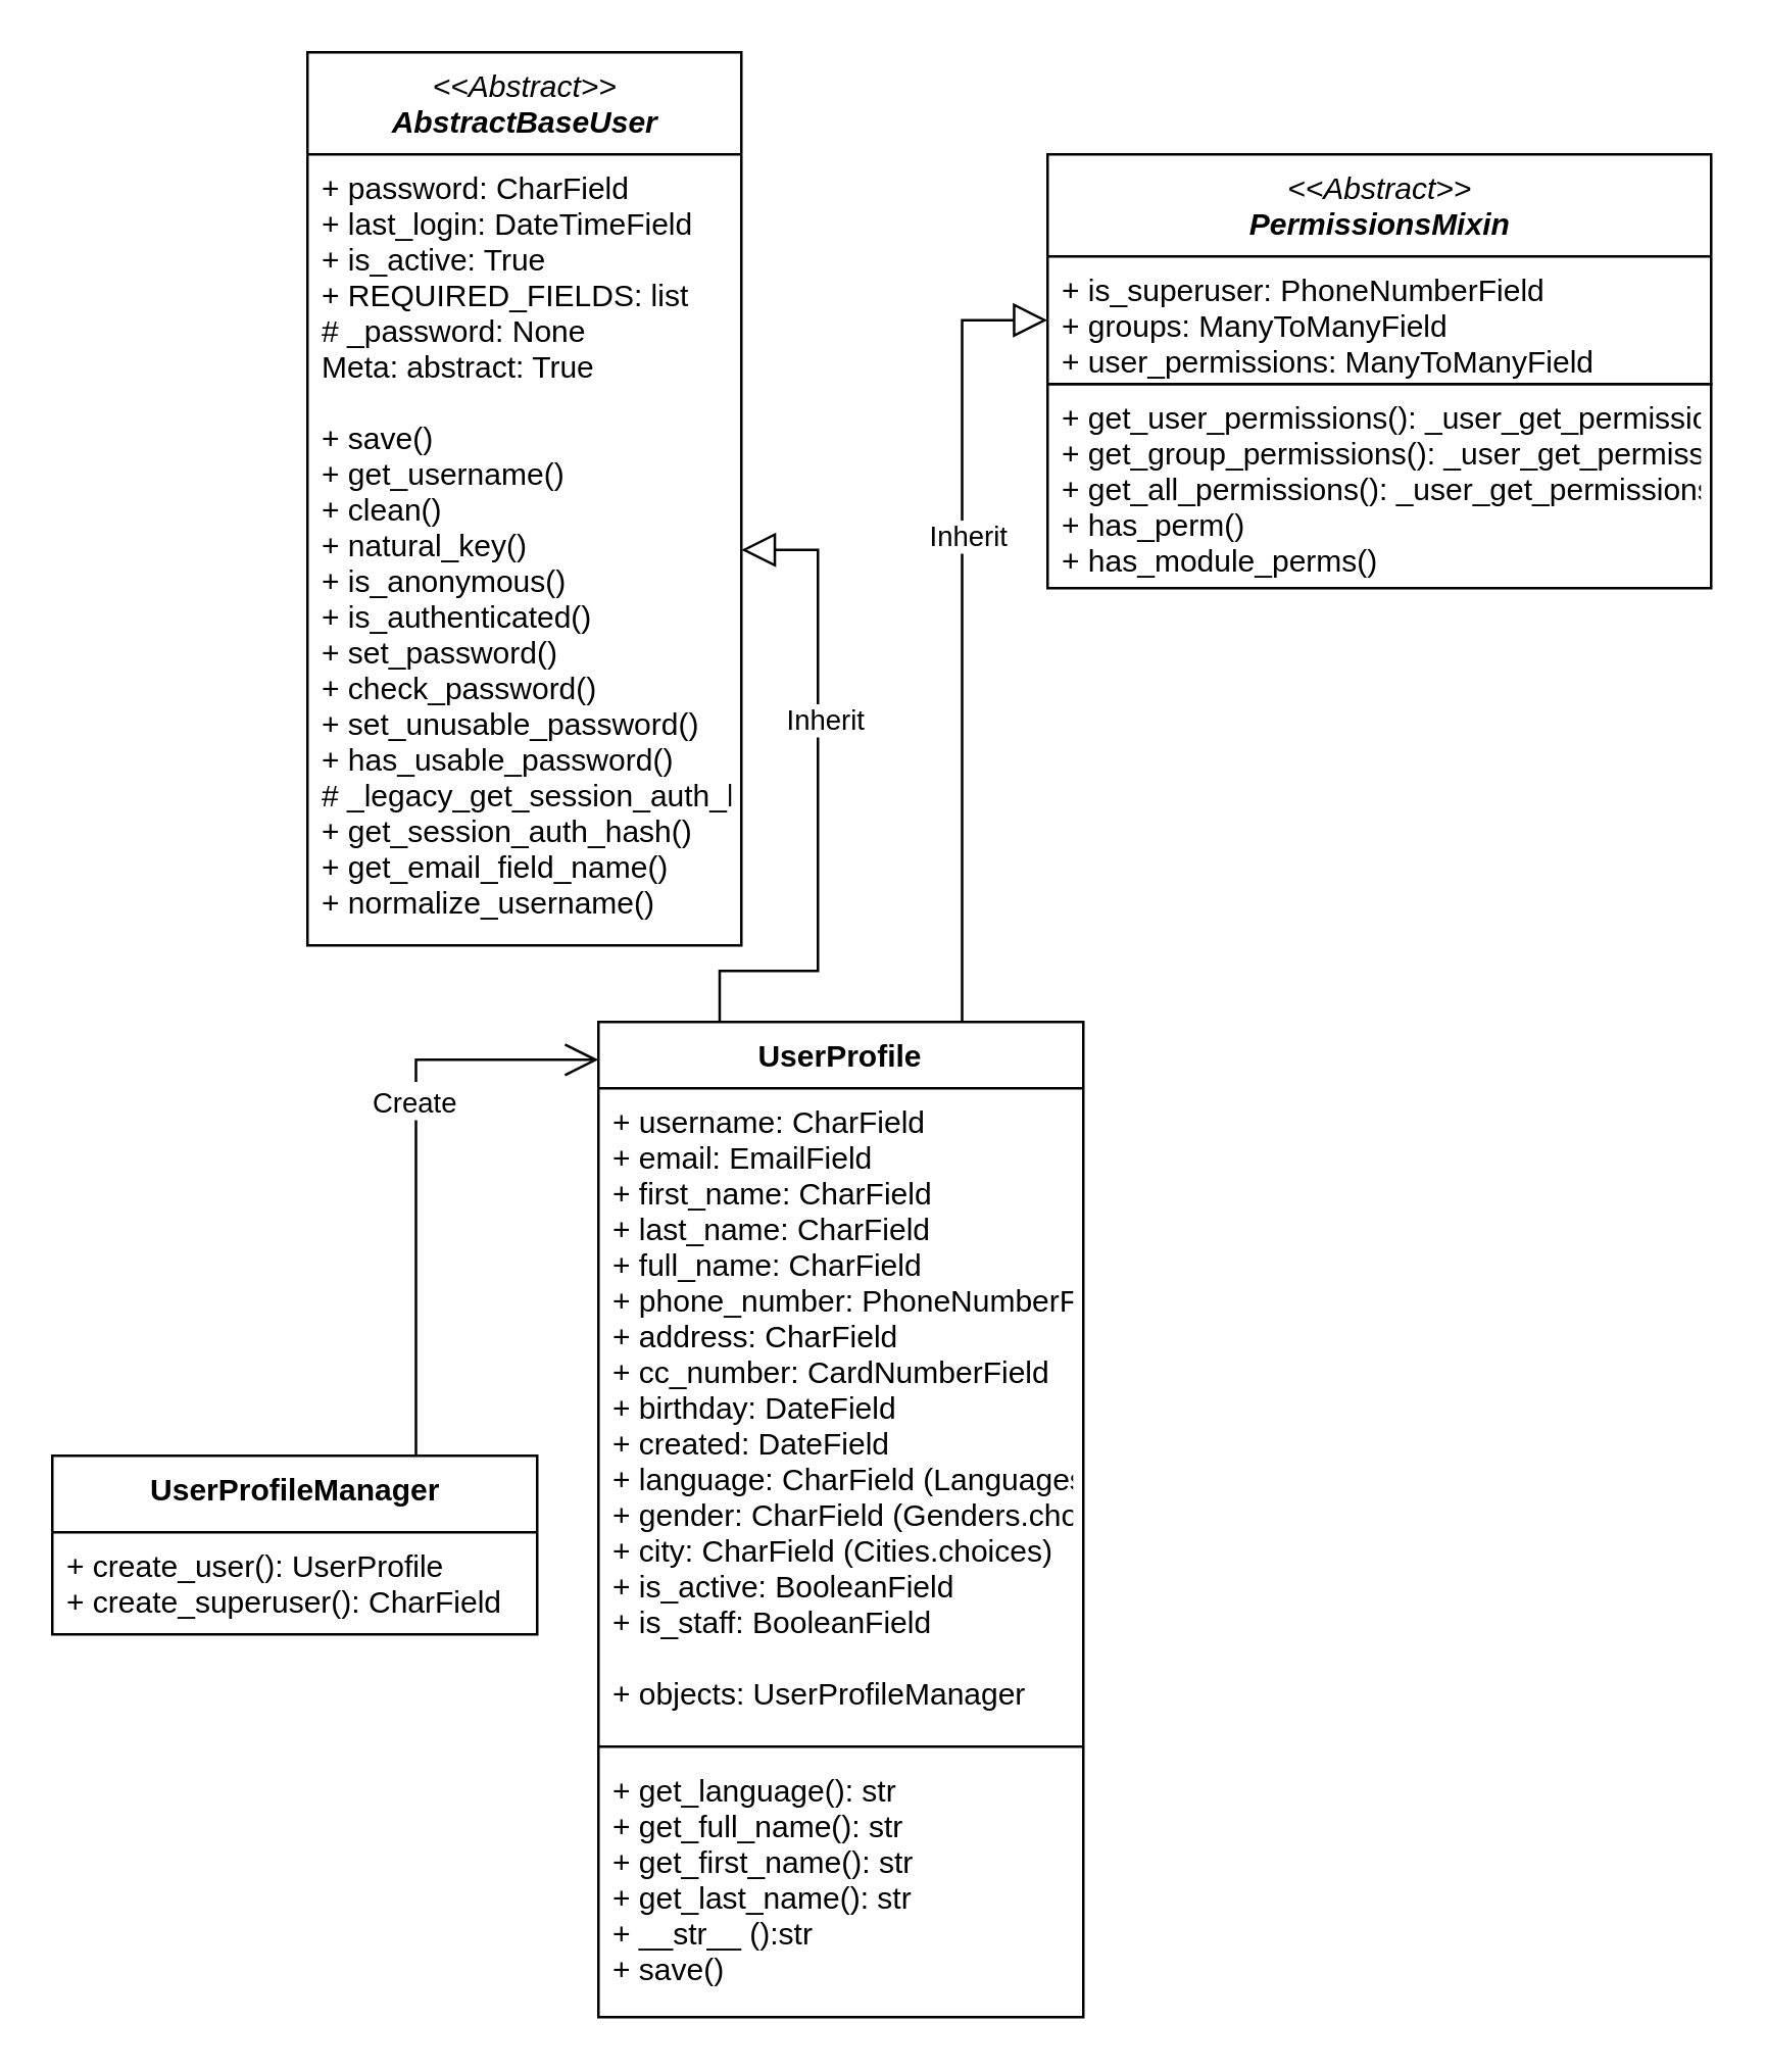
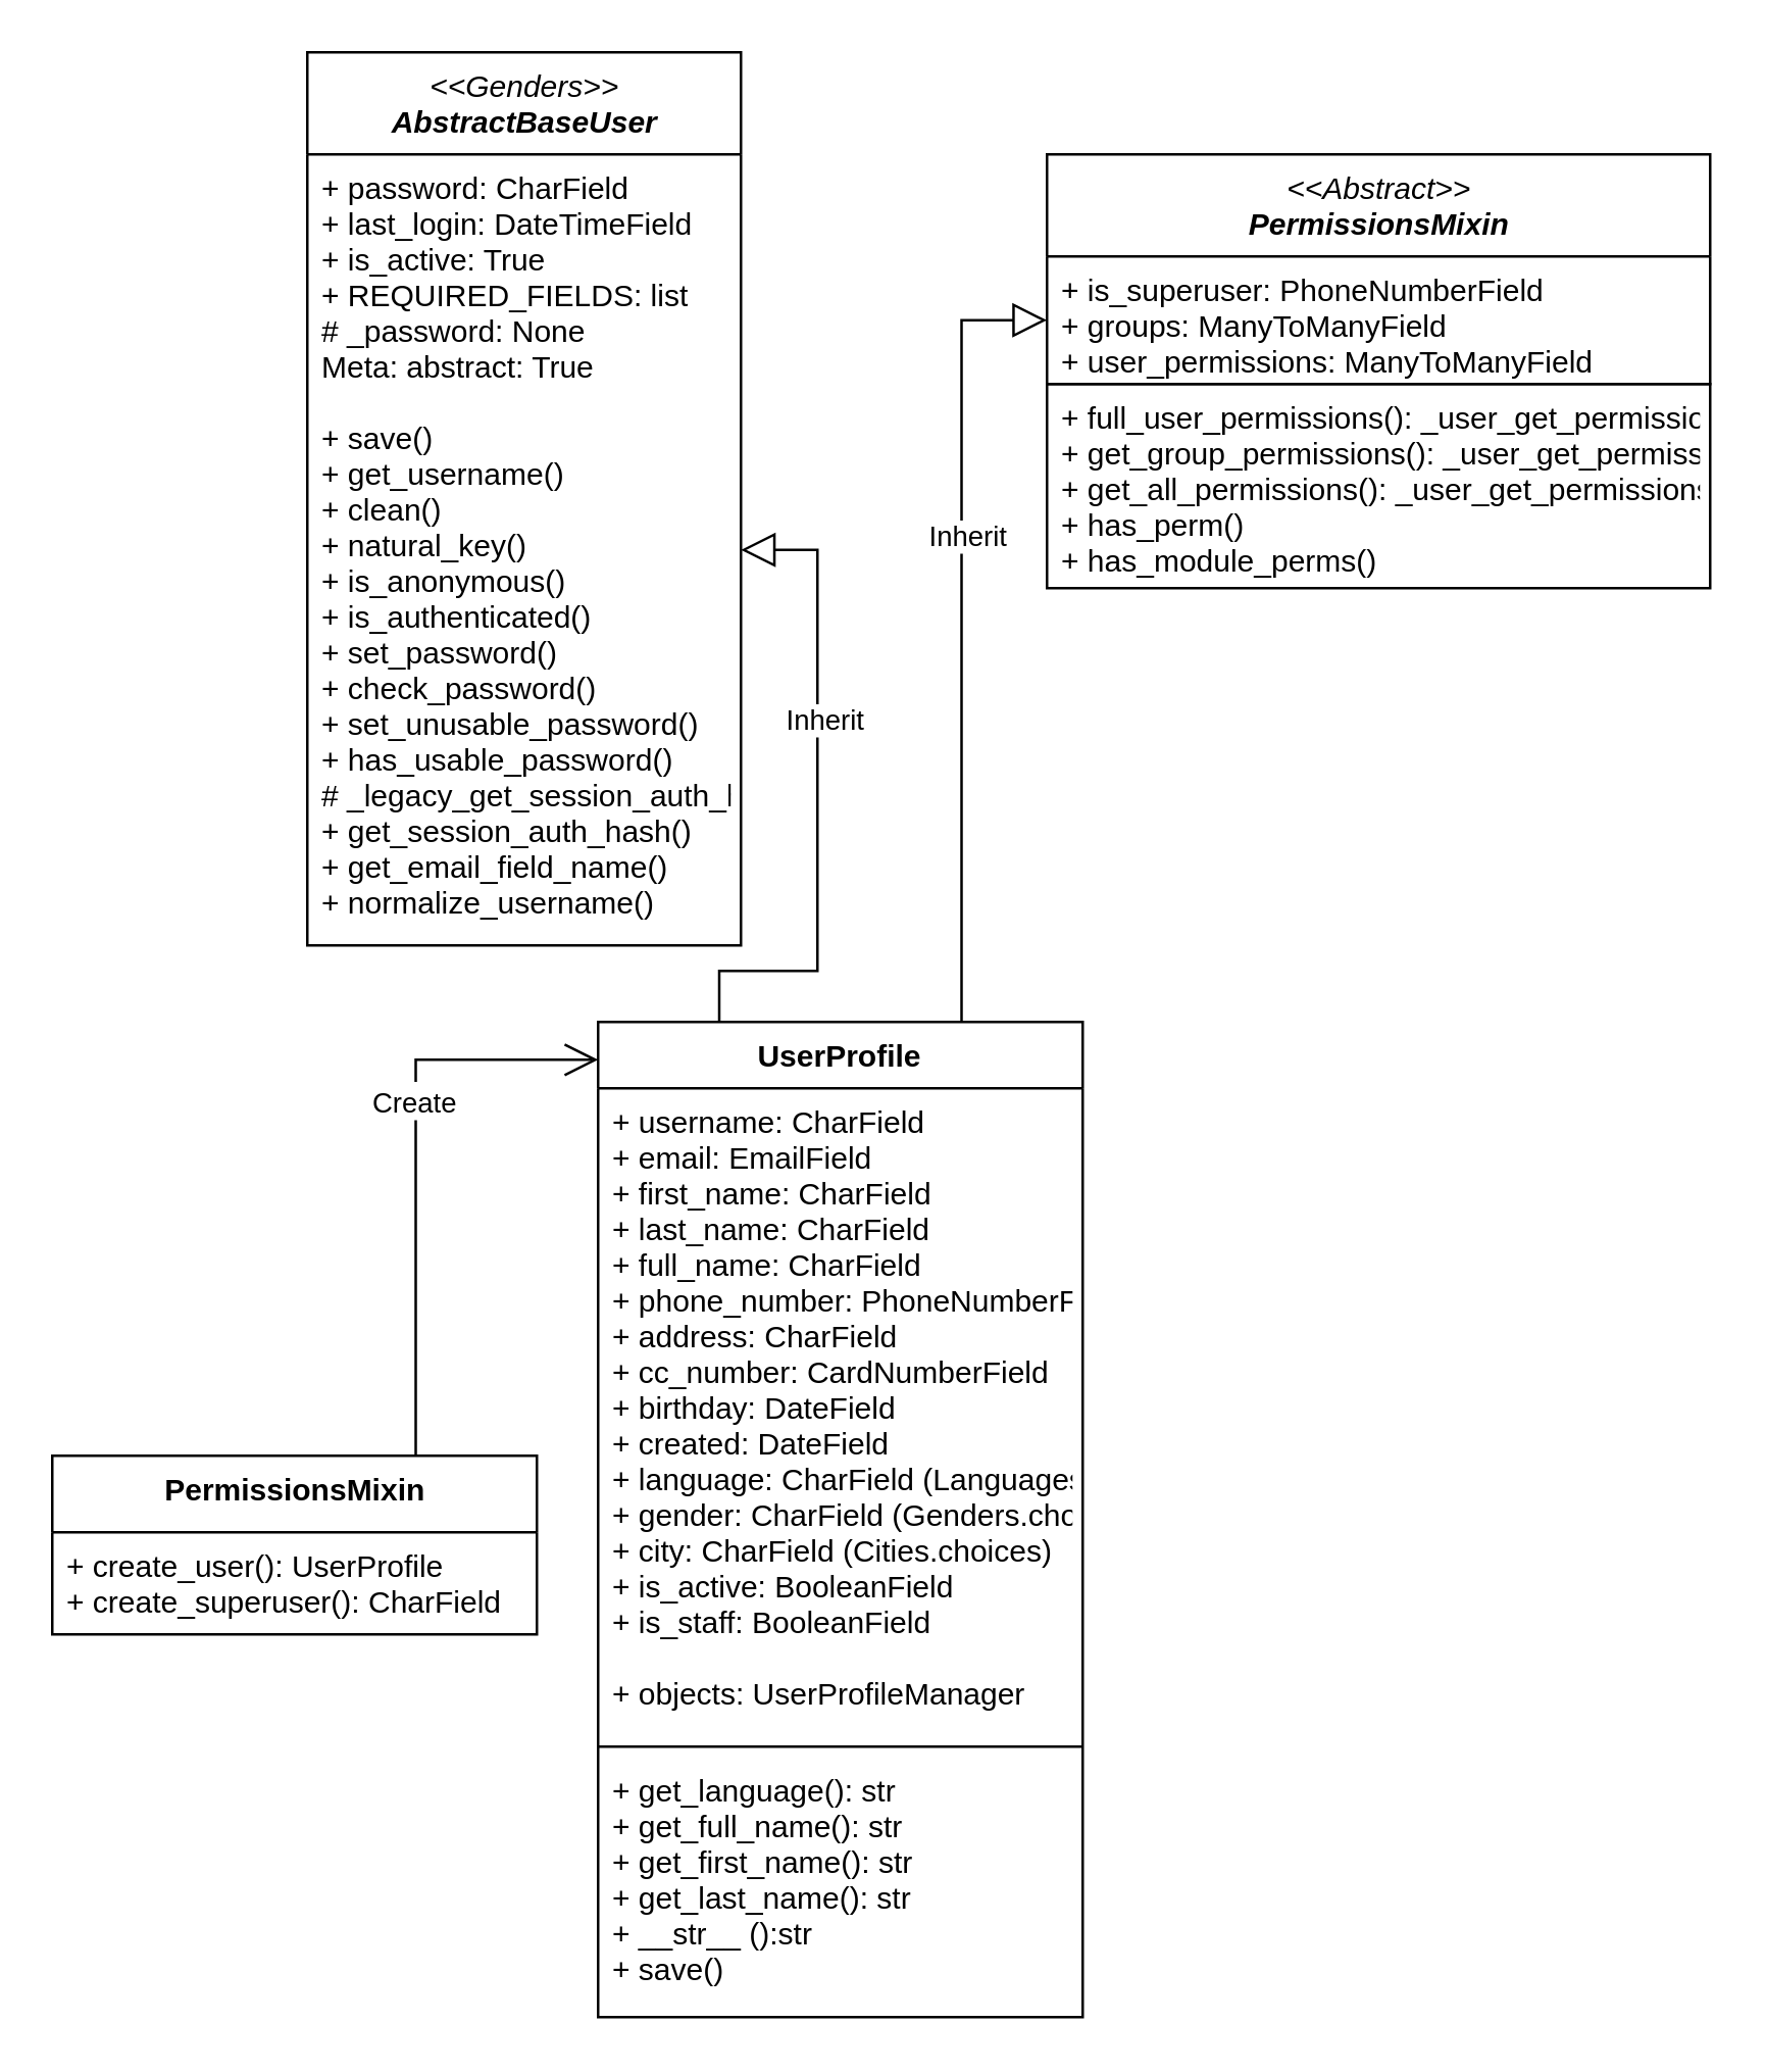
  <mxCell id="0" />
  <mxCell id="1" parent="0" />
- <mxCell id="2" value="&lt;span style=&quot;font-style: normal&quot;&gt;&lt;b&gt;UserProfileManager&lt;/b&gt;&lt;/span&gt;" style="swimlane;fontStyle=2;align=center;verticalAlign=top;childLayout=stackLayout;horizontal=1;startSize=30;horizontalStack=0;resizeParent=1;resizeParentMax=0;resizeLast=0;collapsible=1;marginBottom=0;html=1;" vertex="1" parent="1"><mxGeometry x="20" y="570" width="190" height="70" as="geometry" /></mxCell>
+ <mxCell id="2" value="&lt;span style=&quot;font-style: normal&quot;&gt;&lt;b&gt;PermissionsMixin&lt;/b&gt;&lt;/span&gt;" style="swimlane;fontStyle=2;align=center;verticalAlign=top;childLayout=stackLayout;horizontal=1;startSize=30;horizontalStack=0;resizeParent=1;resizeParentMax=0;resizeLast=0;collapsible=1;marginBottom=0;html=1;" vertex="1" parent="1"><mxGeometry x="20" y="570" width="190" height="70" as="geometry" /></mxCell>
  <mxCell id="3" value="+ create_user(): UserProfile&#10;+ create_superuser(): CharField" style="text;strokeColor=none;fillColor=none;align=left;verticalAlign=top;spacingLeft=4;spacingRight=4;overflow=hidden;rotatable=0;points=[[0,0.5],[1,0.5]];portConstraint=eastwest;" vertex="1" parent="2"><mxGeometry y="30" width="190" height="40" as="geometry" /></mxCell>
  <mxCell id="4" value="UserProfile" style="swimlane;fontStyle=1;align=center;verticalAlign=top;childLayout=stackLayout;horizontal=1;startSize=26;horizontalStack=0;resizeParent=1;resizeParentMax=0;resizeLast=0;collapsible=1;marginBottom=0;fontColor=#000000;" vertex="1" parent="1"><mxGeometry x="234" y="400" width="190" height="390" as="geometry" /></mxCell>
  <mxCell id="5" value="+ username: CharField&#10;+ email: EmailField&#10;+ first_name: CharField&#10;+ last_name: CharField&#10;+ full_name: CharField&#10;+ phone_number: PhoneNumberField&#10;+ address: CharField&#10;+ cc_number: CardNumberField&#10;+ birthday: DateField&#10;+ created: DateField&#10;+ language: CharField (Languages.choices)&#10;+ gender: CharField (Genders.choices)&#10;+ city: CharField (Cities.choices)&#10;+ is_active: BooleanField&#10;+ is_staff: BooleanField&#10;&#10;+ objects: UserProfileManager&#10;" style="text;strokeColor=none;fillColor=none;align=left;verticalAlign=top;spacingLeft=4;spacingRight=4;overflow=hidden;rotatable=0;points=[[0,0.5],[1,0.5]];portConstraint=eastwest;" vertex="1" parent="4"><mxGeometry y="26" width="190" height="254" as="geometry" /></mxCell>
  <mxCell id="6" value="" style="line;strokeWidth=1;fillColor=none;align=left;verticalAlign=middle;spacingTop=-1;spacingLeft=3;spacingRight=3;rotatable=0;labelPosition=right;points=[];portConstraint=eastwest;" vertex="1" parent="4"><mxGeometry y="280" width="190" height="8" as="geometry" /></mxCell>
  <mxCell id="7" value="+ get_language(): str&#10;+ get_full_name(): str&#10;+ get_first_name(): str&#10;+ get_last_name(): str&#10;+ __str__ ():str&#10;+ save()" style="text;strokeColor=none;fillColor=none;align=left;verticalAlign=top;spacingLeft=4;spacingRight=4;overflow=hidden;rotatable=0;points=[[0,0.5],[1,0.5]];portConstraint=eastwest;" vertex="1" parent="4"><mxGeometry y="288" width="190" height="102" as="geometry" /></mxCell>
- <mxCell id="8" value="&amp;lt;&amp;lt;Abstract&amp;gt;&amp;gt;&lt;br&gt;&lt;b&gt;AbstractBaseUser&lt;/b&gt;" style="swimlane;fontStyle=2;align=center;verticalAlign=top;childLayout=stackLayout;horizontal=1;startSize=40;horizontalStack=0;resizeParent=1;resizeParentMax=0;resizeLast=0;collapsible=1;marginBottom=0;html=1;" vertex="1" parent="1"><mxGeometry x="120" y="20" width="170" height="350" as="geometry" /></mxCell>
+ <mxCell id="8" value="&amp;lt;&amp;lt;Genders&amp;gt;&amp;gt;&lt;br&gt;&lt;b&gt;AbstractBaseUser&lt;/b&gt;" style="swimlane;fontStyle=2;align=center;verticalAlign=top;childLayout=stackLayout;horizontal=1;startSize=40;horizontalStack=0;resizeParent=1;resizeParentMax=0;resizeLast=0;collapsible=1;marginBottom=0;html=1;" vertex="1" parent="1"><mxGeometry x="120" y="20" width="170" height="350" as="geometry" /></mxCell>
  <mxCell id="9" value="+ password: CharField&#10;+ last_login: DateTimeField&#10;+ is_active: True&#10;+ REQUIRED_FIELDS: list&#10;# _password: None&#10;Meta: abstract: True&#10;&#10;+ save()&#10;+ get_username()&#10;+ clean()&#10;+ natural_key()&#10;+ is_anonymous()&#10;+ is_authenticated()&#10;+ set_password()&#10;+ check_password()&#10;+ set_unusable_password()&#10;+ has_usable_password()&#10;# _legacy_get_session_auth_hash()&#10;+ get_session_auth_hash()&#10;+ get_email_field_name()&#10;+ normalize_username()&#10;&#10;" style="text;strokeColor=none;fillColor=none;align=left;verticalAlign=top;spacingLeft=4;spacingRight=4;overflow=hidden;rotatable=0;points=[[0,0.5],[1,0.5]];portConstraint=eastwest;" vertex="1" parent="8"><mxGeometry y="40" width="170" height="310" as="geometry" /></mxCell>
  <mxCell id="10" style="edgeStyle=orthogonalEdgeStyle;rounded=0;orthogonalLoop=1;jettySize=auto;html=1;exitX=0.25;exitY=0;exitDx=0;exitDy=0;entryX=1;entryY=0.5;entryDx=0;entryDy=0;endSize=11;startSize=11;endArrow=block;endFill=0;" edge="1" parent="1" source="4" target="9"><mxGeometry relative="1" as="geometry"><mxPoint x="540" y="255" as="sourcePoint" /><mxPoint x="620" y="150" as="targetPoint" /></mxGeometry></mxCell>
  <mxCell id="11" value="Inherit" style="edgeLabel;html=1;align=center;verticalAlign=middle;resizable=0;points=[];fontColor=#000000;" vertex="1" connectable="0" parent="10"><mxGeometry x="0.241" y="-2" relative="1" as="geometry"><mxPoint as="offset" /></mxGeometry></mxCell>
  <mxCell id="12" style="edgeStyle=orthogonalEdgeStyle;rounded=0;orthogonalLoop=1;jettySize=auto;html=1;exitX=0.75;exitY=0;exitDx=0;exitDy=0;entryX=0;entryY=0.5;entryDx=0;entryDy=0;endSize=11;startSize=11;endArrow=block;endFill=0;" edge="1" parent="1" source="4" target="16"><mxGeometry relative="1" as="geometry"><mxPoint x="327.5" y="160" as="sourcePoint" /><mxPoint x="290" y="95" as="targetPoint" /></mxGeometry></mxCell>
  <mxCell id="13" value="Inherit" style="edgeLabel;html=1;align=center;verticalAlign=middle;resizable=0;points=[];fontColor=#000000;" vertex="1" connectable="0" parent="12"><mxGeometry x="0.241" y="-2" relative="1" as="geometry"><mxPoint as="offset" /></mxGeometry></mxCell>
  <mxCell id="14" value="" style="group" vertex="1" connectable="0" parent="1"><mxGeometry x="410" y="60" width="260" height="200" as="geometry" /></mxCell>
  <mxCell id="15" value="&amp;lt;&amp;lt;Abstract&amp;gt;&amp;gt;&lt;br&gt;&lt;b&gt;PermissionsMixin&lt;/b&gt;" style="swimlane;fontStyle=2;align=center;verticalAlign=top;childLayout=stackLayout;horizontal=1;startSize=40;horizontalStack=0;resizeParent=1;resizeParentMax=0;resizeLast=0;collapsible=1;marginBottom=0;html=1;" vertex="1" parent="14"><mxGeometry width="260" height="90" as="geometry" /></mxCell>
  <mxCell id="16" value="+ is_superuser: PhoneNumberField&#10;+ groups: ManyToManyField&#10;+ user_permissions: ManyToManyField" style="text;strokeColor=none;fillColor=none;align=left;verticalAlign=top;spacingLeft=4;spacingRight=4;overflow=hidden;rotatable=0;points=[[0,0.5],[1,0.5]];portConstraint=eastwest;" vertex="1" parent="15"><mxGeometry y="40" width="260" height="50" as="geometry" /></mxCell>
- <mxCell id="17" value="+ get_user_permissions(): _user_get_permissions&#10;+ get_group_permissions(): _user_get_permissions&#10;+ get_all_permissions(): _user_get_permissions&#10;+ has_perm()&#10;+ has_module_perms()" style="text;fillColor=none;align=left;verticalAlign=top;spacingLeft=4;spacingRight=4;overflow=hidden;rotatable=0;points=[[0,0.5],[1,0.5]];portConstraint=eastwest;strokeColor=#000000;" vertex="1" parent="14"><mxGeometry y="90" width="260" height="80" as="geometry" /></mxCell>
+ <mxCell id="17" value="+ full_user_permissions(): _user_get_permissions&#10;+ get_group_permissions(): _user_get_permissions&#10;+ get_all_permissions(): _user_get_permissions&#10;+ has_perm()&#10;+ has_module_perms()" style="text;fillColor=none;align=left;verticalAlign=top;spacingLeft=4;spacingRight=4;overflow=hidden;rotatable=0;points=[[0,0.5],[1,0.5]];portConstraint=eastwest;strokeColor=#000000;" vertex="1" parent="14"><mxGeometry y="90" width="260" height="80" as="geometry" /></mxCell>
  <mxCell id="18" style="edgeStyle=orthogonalEdgeStyle;rounded=0;orthogonalLoop=1;jettySize=auto;html=1;exitX=0.75;exitY=0;exitDx=0;exitDy=0;entryX=0;entryY=0.038;entryDx=0;entryDy=0;endSize=11;startSize=11;endArrow=open;endFill=0;dashed=0;fontColor=#000000;entryPerimeter=0;" edge="1" parent="1" source="2" target="4"><mxGeometry relative="1" as="geometry"><mxPoint x="139.2" y="270.049" as="sourcePoint" /><mxPoint x="90" y="357.917" as="targetPoint" /></mxGeometry></mxCell>
  <mxCell id="19" value="Uses" style="edgeLabel;html=1;align=center;verticalAlign=middle;resizable=0;points=[];fontColor=#000000;" vertex="1" connectable="0" parent="18"><mxGeometry x="0.241" y="-2" relative="1" as="geometry"><mxPoint as="offset" /></mxGeometry></mxCell>
  <mxCell id="20" value="Create" style="edgeLabel;html=1;align=center;verticalAlign=middle;resizable=0;points=[];" vertex="1" connectable="0" parent="18"><mxGeometry x="0.225" y="1" relative="1" as="geometry"><mxPoint as="offset" /></mxGeometry></mxCell>
